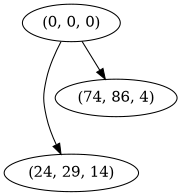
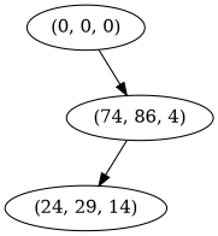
  digraph {
    "(0, 0, 0)"
    "(24, 29, 14)"
    "(74, 86, 4)"
-   "(0, 0, 0)" -> "(24, 29, 14)"
+   "(74, 86, 4)" -> "(24, 29, 14)"
    "(0, 0, 0)" -> "(74, 86, 4)"
  }
